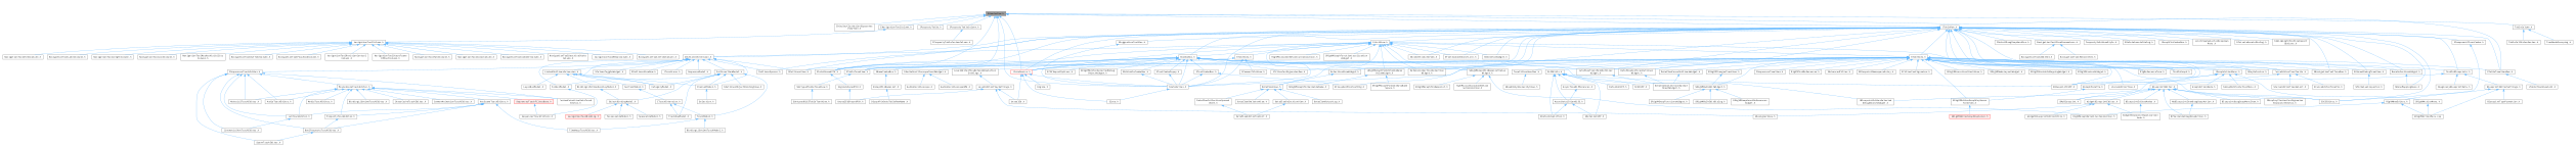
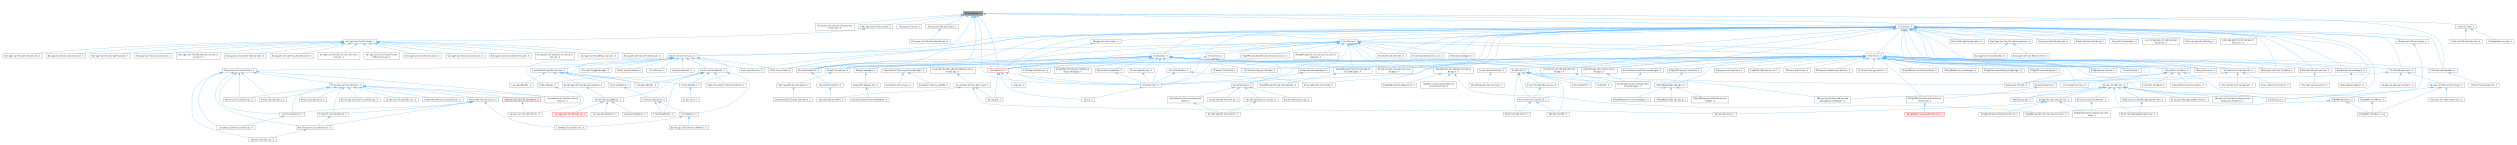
  digraph {
    fontname="IBM Plex Mono"
    node [color=grey40 fillcolor=white fontname="IBM Plex Mono" fontsize=10 shape=box style=filled]
    edge [color=steelblue1 dir=back fontname="IBM Plex Mono" fontsize=10 labelfontname=Helvetica labelfontsize=10 style=solid]
    n1 [color=gray40 fillcolor=grey60 fontcolor=black height=0.2 label="SHeaderRow.h" width=0.4]
    n2 [height=0.2 label="IDisplayClusterConfigurator\lViewTree.h" width=0.4]
    n3 [height=0.2 label="INavigationToolColumn.h" width=0.4]
    n4 [height=0.2 label="IPropertyTable.h" width=0.4]
    n5 [height=0.2 label="IPropertyTableColumn.h" width=0.4]
    n6 [height=0.2 label="STableRow.h" width=0.4]
    n7 [height=0.2 label="SlateExtras.h" width=0.4]
    n8 [height=0.2 label="STableTreeView.h" width=0.4]
    n9 [color=red height=0.2 label="SlateBasics.h" width=0.4]
    n10 [height=0.2 label="SlateSharedPCH.h" width=0.4]
    n11 [height=0.2 label="STableTreeViewRow.h" width=0.4]
    n12 [height=0.2 label="TableColumn.h" width=0.4]
    n13 [height=0.2 label="NavigationToolColumn.h" width=0.4]
    n14 [height=0.2 label="IPropertyTableCustomColumn.h" width=0.4]
    n15 [height=0.2 label="BoneSelectionWidget.h" width=0.4]
    n16 [height=0.2 label="SBoneMappingBase.h" width=0.4]
    n17 [height=0.2 label="CurveEditorTreeTraits.h" width=0.4]
    n18 [height=0.2 label="DataflowTransformOutliner\lWidget.h" width=0.4]
    n19 [height=0.2 label="DataflowVerticesOutliner\lWidget.h" width=0.4]
    n20 [height=0.2 label="DlgReferenceTree.h" width=0.4]
    n21 [height=0.2 label="FindInBlueprints.h" width=0.4]
    n22 [height=0.2 label="SSCSEditor.h" width=0.4]
    n23 [height=0.2 label="FindInGraph.h" width=0.4]
    n24 [height=0.2 label="IDetailDragDropHandler.h" width=0.4]
    n25 [height=0.2 label="IOutlinerExtension.h" width=0.4]
    n26 [height=0.2 label="OutlinerSpacer.h" width=0.4]
    n27 [height=0.2 label="SOutlinerView.h" width=0.4]
    n28 [height=0.2 label="NavigationToolItemParameters.h" width=0.4]
    n29 [height=0.2 label="PropertyInfoViewStyle.h" width=0.4]
    n30 [height=0.2 label="ReferenceSectionSelection\lWidget.h" width=0.4]
    n31 [height=0.2 label="SAnimAttributeView.h" width=0.4]
    n32 [height=0.2 label="SBlueprintDiff.h" width=0.4]
    n33 [height=0.2 label="SComboBox.h" width=0.4]
    n34 [height=0.2 label="SFilterConfiguratorRow.h" width=0.4]
    n35 [height=0.2 label="SFixupSelfContextDlg.h" width=0.4]
    n36 [height=0.2 label="SelectionViewWidget.h" width=0.4]
    n37 [height=0.2 label="SComponentClassCombo.h" width=0.4]
    n38 [height=0.2 label="SDeleteAssetsDialog.h" width=0.4]
    n39 [height=0.2 label="SFilterableObjectList.h" width=0.4]
    n40 [height=0.2 label="SGraphActionMenu.h" width=0.4]
    n41 [height=0.2 label="SGraphPinComboBox.h" width=0.4]
    n42 [height=0.2 label="SKeySelector.h" width=0.4]
    n43 [height=0.2 label="SKismetDebugTreeView.h" width=0.4]
    n44 [height=0.2 label="SListView.h" width=0.4]
    n45 [height=0.2 label="SSkeletonWidget.h" width=0.4]
    n46 [height=0.2 label="STreeView.h" width=0.4]
    n47 [height=0.2 label="SNavigationToolTreeRow.h" width=0.4]
-   n48 [height=0.2 label="SListViewSelectorDropdown\lMenu.h" width=0.4]
+   n48 [height=0.2 label="SListViewSelectorDropdown\lOptions.h" width=0.4]
    n49 [height=0.2 label="SPrivateAssetsDialog.h" width=0.4]
    n50 [height=0.2 label="SSkinWeightProfileImport\lOptions.h" width=0.4]
    n51 [height=0.2 label="SSuggestionTextBox.h" width=0.4]
    n52 [height=0.2 label="Slate.h" width=0.4]
    n53 [height=0.2 label="SUntypedTableTreeView.h" width=0.4]
    n54 [height=0.2 label="UnrealEd.h" width=0.4]
    n55 [height=0.2 label="Engine.h" width=0.4]
    n56 [height=0.2 label="EngineSharedPCH.h" width=0.4]
    n57 [height=0.2 label="STableTreeViewCell.h" width=0.4]
    n58 [height=0.2 label="TableCellValueSorter.h" width=0.4]
    n59 [height=0.2 label="TreeNodeGrouping.h" width=0.4]
    n60 [height=0.2 label="NavigationToolColorColumn.h" width=0.4]
    n61 [height=0.2 label="NavigationToolCommentColumn.h" width=0.4]
    n62 [height=0.2 label="NavigationToolDeactiveState\lColumn.h" width=0.4]
    n63 [height=0.2 label="NavigationToolHBiasColumn.h" width=0.4]
    n64 [height=0.2 label="NavigationToolInTimeColumn.h" width=0.4]
    n65 [height=0.2 label="NavigationToolItemsColumn.h" width=0.4]
    n66 [height=0.2 label="NavigationToolLabelColumn.h" width=0.4]
    n67 [height=0.2 label="NavigationToolLengthColumn.h" width=0.4]
    n68 [height=0.2 label="NavigationToolLockColumn.h" width=0.4]
    n69 [height=0.2 label="NavigationToolMarkerVisibility\lColumn.h" width=0.4]
    n70 [height=0.2 label="NavigationToolOutTimeColumn.h" width=0.4]
    n71 [height=0.2 label="NavigationToolPlayheadColumn.h" width=0.4]
    n72 [height=0.2 label="NavigationToolRevisionControl\lColumn.h" width=0.4]
    n73 [height=0.2 label="NavigationToolStartFrame\lOffsetColumn.h" width=0.4]
    n74 [height=0.2 label="NavigationToolTakeColumn.h" width=0.4]
    n75 [height=0.2 label="SCurveEditorTree.h" width=0.4]
    n76 [height=0.2 label="SCurveEditorTreePin.h" width=0.4]
    n77 [height=0.2 label="SCurveEditorTreeSelect.h" width=0.4]
    n78 [height=0.2 label="DataflowCollectionSpread\lSheetWidget.h" width=0.4]
    n79 [height=0.2 label="BlueprintEditor.h" width=0.4]
    n80 [height=0.2 label="BlueprintEditorSettings.h" width=0.4]
    n81 [height=0.2 label="ImaginaryBlueprintData.h" width=0.4]
    n82 [height=0.2 label="CategoryModel.h" width=0.4]
    n83 [height=0.2 label="ChannelModel.h" width=0.4]
    n84 [height=0.2 label="FolderModel.h" width=0.4]
    n85 [height=0.2 label="ISequencerTrackEditor.h" width=0.4]
    n86 [height=0.2 label="LinkedOutlinerExtension.h" width=0.4]
    n87 [height=0.2 label="OutlinerItemModel.h" width=0.4]
    n88 [height=0.2 label="SColumnToggleWidget.h" width=0.4]
    n89 [height=0.2 label="SOutlinerViewRow.h" width=0.4]
    n90 [height=0.2 label="STrackLane.h" width=0.4]
    n91 [height=0.2 label="SequenceModel.h" width=0.4]
    n92 [height=0.2 label="NavigationToolAddItem.h" width=0.4]
    n93 [height=0.2 label="NavigationToolRemoveItem.h" width=0.4]
    n94 [height=0.2 label="SBlueprintEditorSelected\lDebugObjectWidget.h" width=0.4]
    n95 [height=0.2 label="LevelEditorPlayNetworkEmulation\lSettings.h" width=0.4]
    n96 [height=0.2 label="SAudioOscilloscopePanelWidget.h" width=0.4]
    n97 [height=0.2 label="SCSVImportOptions.h" width=0.4]
    n98 [height=0.2 label="SEditableComboBox.h" width=0.4]
    n99 [height=0.2 label="SNameComboBox.h" width=0.4]
    n100 [height=0.2 label="SRigVMEditorSelectedDebug\lObjectWidget.h" width=0.4]
    n101 [height=0.2 label="SRigVMGraphPinEditableName\lValueWidget.h" width=0.4]
    n102 [height=0.2 label="SRigVMGraphPinNameListValue\lWidget.h" width=0.4]
    n103 [height=0.2 label="STextComboBox.h" width=0.4]
    n104 [height=0.2 label="STextComboPopup.h" width=0.4]
    n105 [height=0.2 label="DataflowView.h" width=0.4]
    n106 [height=0.2 label="SMyBlueprint.h" width=0.4]
    n107 [height=0.2 label="GraphActionNode.h" width=0.4]
    n108 [height=0.2 label="SGraphEditorActionMenu.h" width=0.4]
    n109 [height=0.2 label="SGraphPalette.h" width=0.4]
    n110 [height=0.2 label="SRigVMActionMenu.h" width=0.4]
    n111 [height=0.2 label="SPinValueInspector.h" width=0.4]
    n112 [height=0.2 label="RigVMVariableDetailCustomization.h" width=0.4]
    n113 [height=0.2 label="SRigVMGraphFunctionLocalization\lWidget.h" width=0.4]
    n114 [height=0.2 label="STileView.h" width=0.4]
    n115 [height=0.2 label="SRigVMEditorGraphExplorer\lTreeView.h" width=0.4]
    n116 [height=0.2 label="DataflowFacesOutlinerWidget.h" width=0.4]
    n117 [height=0.2 label="DiffUtils.h" width=0.4]
    n118 [height=0.2 label="ISequencerTreeView.h" width=0.4]
    n119 [height=0.2 label="RigVMFindReferences.h" width=0.4]
    n120 [height=0.2 label="SAdvancedFilter.h" width=0.4]
    n121 [height=0.2 label="SBlueprintNamespaceEntry.h" width=0.4]
    n122 [height=0.2 label="SFilterConfigurator.h" width=0.4]
    n123 [height=0.2 label="SRigVMBulkEditWidget.h" width=0.4]
    n124 [height=0.2 label="SRigVMChangesTreeView.h" width=0.4]
    n125 [height=0.2 label="SRigVMExecutionStackView.h" width=0.4]
    n126 [height=0.2 label="SRigVMNodeLayoutWidget.h" width=0.4]
    n127 [height=0.2 label="SRigVMVariableMappingWidget.h" width=0.4]
    n128 [height=0.2 label="SRigVMVariantWidget.h" width=0.4]
    n129 [height=0.2 label="TreeFilterHandler.h" width=0.4]
    n130 [height=0.2 label="BPVariableDragDropAction.h" width=0.4]
    n131 [height=0.2 label="BlueprintDragDropMenuItem.h" width=0.4]
    n132 [height=0.2 label="BlueprintEditorModes.h" width=0.4]
    n133 [height=0.2 label="IDisplayClusterConfigurator\lBlueprintEditor.h" width=0.4]
    n134 [height=0.2 label="MyBlueprintItemDragDropAction.h" width=0.4]
    n135 [height=0.2 label="WidgetBlueprintEditor.h" width=0.4]
    n136 [height=0.2 label="BlueprintTypePromotion.h" width=0.4]
    n137 [height=0.2 label="RigVMNewEditor.h" width=0.4]
    n138 [height=0.2 label="SRigVMActionMenu.cpp" width=0.4]
    n139 [height=0.2 label="WidgetBlueprintApplication\lMode.h" width=0.4]
    n140 [height=0.2 label="SDesignerView.h" width=0.4]
    n141 [height=0.2 label="WidgetBlueprintEditorUtils.h" width=0.4]
    n142 [height=0.2 label="RigVMGraphDetailCustomization.h" width=0.4]
    n143 [height=0.2 label="Selection.h" width=0.4]
    n144 [height=0.2 label="SequencerTrackFilters.h" width=0.4]
    n145 [height=0.2 label="AudioTrackEditor.h" width=0.4]
    n146 [height=0.2 label="BoolPropertyTrackEditor.h" width=0.4]
    n147 [height=0.2 label="SpawnTrackEditor.h" width=0.4]
    n148 [height=0.2 label="CinematicShotTrackEditor.h" width=0.4]
    n149 [height=0.2 label="CustomPrimitiveDataTrack\lEditor.h" width=0.4]
    n150 [height=0.2 label="MaterialTrackEditor.h" width=0.4]
    n151 [height=0.2 label="MovieSceneTrackEditor.h" width=0.4]
    n152 [height=0.2 label="SubTrackEditor.h" width=0.4]
    n153 [height=0.2 label="BindingLifetimeOverlayModel.h" width=0.4]
    n154 [height=0.2 label="LayerBarModel.h" width=0.4]
    n155 [height=0.2 label="SectionModel.h" width=0.4]
    n156 [height=0.2 label="ObjectBindingModel.h" width=0.4]
    n157 [height=0.2 label="TrackModel.h" width=0.4]
    n158 [height=0.2 label="TrackRowModel.h" width=0.4]
    n159 [height=0.2 label="SOutlinerObjectBindingView.h" width=0.4]
    n160 [height=0.2 label="BindingLifetimeTrackEditor.h" width=0.4]
    n161 [height=0.2 label="ChaosCacheTrackEditor.h" width=0.4]
    n162 [height=0.2 label="CommonAnimationTrackEditor.h" width=0.4]
    n163 [height=0.2 label="KeyframeTrackEditor.h" width=0.4]
    n164 [height=0.2 label="PropertyTrackEditor.h" width=0.4]
    n165 [height=0.2 label="MediaTrackEditor.h" width=0.4]
    n166 [color=red fillcolor="#FFF0F0" height=0.2 label="SequencerTrackFilterBase.h" width=0.4]
    n167 [height=0.2 label="TimeWarpTrackEditor.h" width=0.4]
    n168 [height=0.2 label="ITrackExtension.h" width=0.4]
    n169 [color=red fillcolor="#FFF0F0" height=0.2 label="NavigationToolBinding.h" width=0.4]
    n170 [height=0.2 label="PossessableModel.h" width=0.4]
    n171 [height=0.2 label="SpawnableModel.h" width=0.4]
    n172 [height=0.2 label="BindingLifetimeTrackModel.h" width=0.4]
    n173 [height=0.2 label="LevelEditorPlaySettings.h" width=0.4]
    n174 [height=0.2 label="AudioOscilloscope.h" width=0.4]
    n175 [height=0.2 label="AudioOscilloscopeUMG.h" width=0.4]
    n176 [height=0.2 label="SGraphPinNameList.h" width=0.4]
-   n177 [height=0.2 label="SRigVMGraphPinUserDataName\lSpace.h" width=0.4]
    n178 [height=0.2 label="SRigVMGraphPinVariableName.h" width=0.4]
    n179 [height=0.2 label="RigVMLocalVariableDetail\lCustomization.h" width=0.4]
    n180 [height=0.2 label="SRigVMGraphPinNameList.h" width=0.4]
    n181 [height=0.2 label="UnrealEdSharedPCH.h" width=0.4]
    n182 [height=0.2 label="SGraphPinDataTableRowName.h" width=0.4]
    n183 [height=0.2 label="SUntypedDiffTableTreeView.h" width=0.4]
    n184 [height=0.2 label="DataflowCollectionSpread\lSheet.h" width=0.4]
    n185 [height=0.2 label="DataflowOutputLog.h" width=0.4]
    n186 [height=0.2 label="DataflowSelectionView.h" width=0.4]
    n187 [height=0.2 label="DataflowSkeletonView.h" width=0.4]
    n188 [height=0.2 label="DataflowEditorToolkit.h" width=0.4]
    n189 [color=red fillcolor="#FFF0F0" height=0.2 label="SRigVMEditorGraphExplorer.h" width=0.4]
    n190 [height=0.2 label="SCommonTileView.h" width=0.4]
    n191 [height=0.2 label="AsyncDetailViewDiff.h" width=0.4]
    n192 [height=0.2 label="SDetailsDiff.h" width=0.4]
    n193 [height=0.2 label="SDetailsSplitter.h" width=0.4]
    n194 [height=0.2 label="AsyncTreeDifferences.h" width=0.4]
    n195 [height=0.2 label="DetailsDiff.h" width=0.4]
    n196 [height=0.2 label="SCSDiff.h" width=0.4]
    n197 [height=0.2 label="SRigVMBulkEditDialog.h" width=0.4]
    n198 [height=0.2 label="SRigVMSwapAssetReferences\lWidget.h" width=0.4]
    n199 [height=0.2 label="SRigVMSwapFunctionsWidget.h" width=0.4]
    n200 [height=0.2 label="SReadOnlyHierarchyView.h" width=0.4]
    n1 -> n2
    n1 -> n3
    n1 -> n4
    n1 -> n5
    n1 -> n6
    n1 -> n7
    n1 -> n8
    n1 -> n9
    n1 -> n10
    n1 -> n11
    n1 -> n12
    n3 -> n13
    n5 -> n14
    n6 -> n7
    n6 -> n9
    n6 -> n10
    n6 -> n11
    n6 -> n15
    n6 -> n16
    n6 -> n17
    n6 -> n18
    n6 -> n19
    n6 -> n20
    n6 -> n21
    n6 -> n22
    n6 -> n23
    n6 -> n24
    n6 -> n25
    n6 -> n26
    n6 -> n27
    n6 -> n28
    n6 -> n29
    n6 -> n30
    n6 -> n31
    n6 -> n32
    n6 -> n33
    n6 -> n34
    n6 -> n35
    n6 -> n36
    n6 -> n37
    n6 -> n38
    n6 -> n39
    n6 -> n40
    n6 -> n41
    n6 -> n42
    n6 -> n43
    n6 -> n44
    n6 -> n45
    n6 -> n46
    n6 -> n47
    n6 -> n48
    n6 -> n49
    n6 -> n50
    n6 -> n51
    n7 -> n52
    n8 -> n53
    n9 -> n7
    n9 -> n52
    n9 -> n54
    n9 -> n55
    n10 -> n56
    n11 -> n57
    n12 -> n58
    n12 -> n59
    n13 -> n60
    n13 -> n61
    n13 -> n62
    n13 -> n63
    n13 -> n64
    n13 -> n65
    n13 -> n66
    n13 -> n67
    n13 -> n68
    n13 -> n69
    n13 -> n70
    n13 -> n71
    n13 -> n72
    n13 -> n73
    n13 -> n74
    n15 -> n16
    n17 -> n75
    n17 -> n76
    n17 -> n77
    n18 -> n78
    n19 -> n78
    n21 -> n79
    n21 -> n80
    n21 -> n81
    n25 -> n26
    n25 -> n27
    n25 -> n82
    n25 -> n83
    n25 -> n84
    n25 -> n85
    n25 -> n86
    n25 -> n87
    n25 -> n88
    n25 -> n89
    n25 -> n90
    n25 -> n91
    n28 -> n92
    n28 -> n93
    n33 -> n7
    n33 -> n8
    n33 -> n9
    n33 -> n10
    n33 -> n18
    n33 -> n19
    n33 -> n34
    n33 -> n36
    n33 -> n94
    n33 -> n95
    n33 -> n96
    n33 -> n97
    n33 -> n98
    n33 -> n99
    n33 -> n100
    n33 -> n101
    n33 -> n102
    n33 -> n103
    n33 -> n104
    n36 -> n105
    n37 -> n22
    n40 -> n106
    n40 -> n107
    n40 -> n108
    n40 -> n109
    n40 -> n110
    n43 -> n111
    n44 -> n7
    n44 -> n9
    n44 -> n10
    n44 -> n25
    n44 -> n30
    n44 -> n31
    n44 -> n32
    n44 -> n33
    n44 -> n39
    n44 -> n45
    n44 -> n46
    n44 -> n101
    n44 -> n102
    n44 -> n105
    n44 -> n112
    n44 -> n113
    n44 -> n114
    n46 -> n7
    n46 -> n8
    n46 -> n9
    n46 -> n10
    n46 -> n11
    n46 -> n15
    n46 -> n17
    n46 -> n18
    n46 -> n19
    n46 -> n20
    n46 -> n21
    n46 -> n22
    n46 -> n23
    n46 -> n27
    n46 -> n30
    n46 -> n32
    n46 -> n40
    n46 -> n42
    n46 -> n43
    n46 -> n47
    n46 -> n75
    n46 -> n115
    n46 -> n116
    n46 -> n117
    n46 -> n118
    n46 -> n119
    n46 -> n120
    n46 -> n121
    n46 -> n122
    n46 -> n123
    n46 -> n124
    n46 -> n125
    n46 -> n126
    n46 -> n127
    n46 -> n128
    n46 -> n129
    n51 -> n7
    n53 -> n183
    n56 -> n181
    n79 -> n22
    n79 -> n94
    n79 -> n106
    n79 -> n130
    n79 -> n131
    n79 -> n132
    n79 -> n133
    n79 -> n134
    n79 -> n135
    n80 -> n136
    n80 -> n137
    n80 -> n138
    n83 -> n143
    n84 -> n144
    n85 -> n145
    n85 -> n146
    n85 -> n147
    n85 -> n148
    n85 -> n149
    n85 -> n150
    n85 -> n151
    n85 -> n152
    n86 -> n82
    n86 -> n83
    n86 -> n153
    n86 -> n154
    n86 -> n155
    n87 -> n82
    n87 -> n83
    n87 -> n84
    n87 -> n156
    n87 -> n157
    n87 -> n158
    n87 -> n159
    n95 -> n173
    n96 -> n174
    n96 -> n175
    n98 -> n7
    n99 -> n176
-   n101 -> n177
    n101 -> n178
    n102 -> n142
    n102 -> n179
    n102 -> n180
    n103 -> n7
    n103 -> n35
    n104 -> n7
    n105 -> n184
    n105 -> n185
    n105 -> n186
    n105 -> n187
    n109 -> n115
    n110 -> n138
    n114 -> n7
    n114 -> n9
    n114 -> n190
    n115 -> n189
    n116 -> n78
    n117 -> n32
    n117 -> n191
    n117 -> n192
    n117 -> n193
    n117 -> n194
    n117 -> n195
    n117 -> n196
    n123 -> n197
    n123 -> n198
    n123 -> n199
    n124 -> n123
    n129 -> n200
    n132 -> n139
    n134 -> n130
    n135 -> n139
    n135 -> n140
    n135 -> n141
    n137 -> n138
    n137 -> n142
    n146 -> n147
    n151 -> n145
    n151 -> n149
    n151 -> n150
    n151 -> n152
    n151 -> n160
    n151 -> n161
    n151 -> n162
    n151 -> n163
    n151 -> n164
    n151 -> n165
    n151 -> n166
    n152 -> n148
    n153 -> n156
    n155 -> n168
    n156 -> n169
    n156 -> n170
    n156 -> n171
    n157 -> n167
    n157 -> n172
    n163 -> n146
    n163 -> n152
    n163 -> n164
    n163 -> n167
    n164 -> n146
    n166 -> n144
    n168 -> n157
    n168 -> n158
    n173 -> n54
    n173 -> n140
    n173 -> n181
    n176 -> n182
    n184 -> n188
    n186 -> n188
    n191 -> n192
    n191 -> n193
    n194 -> n191
  }
